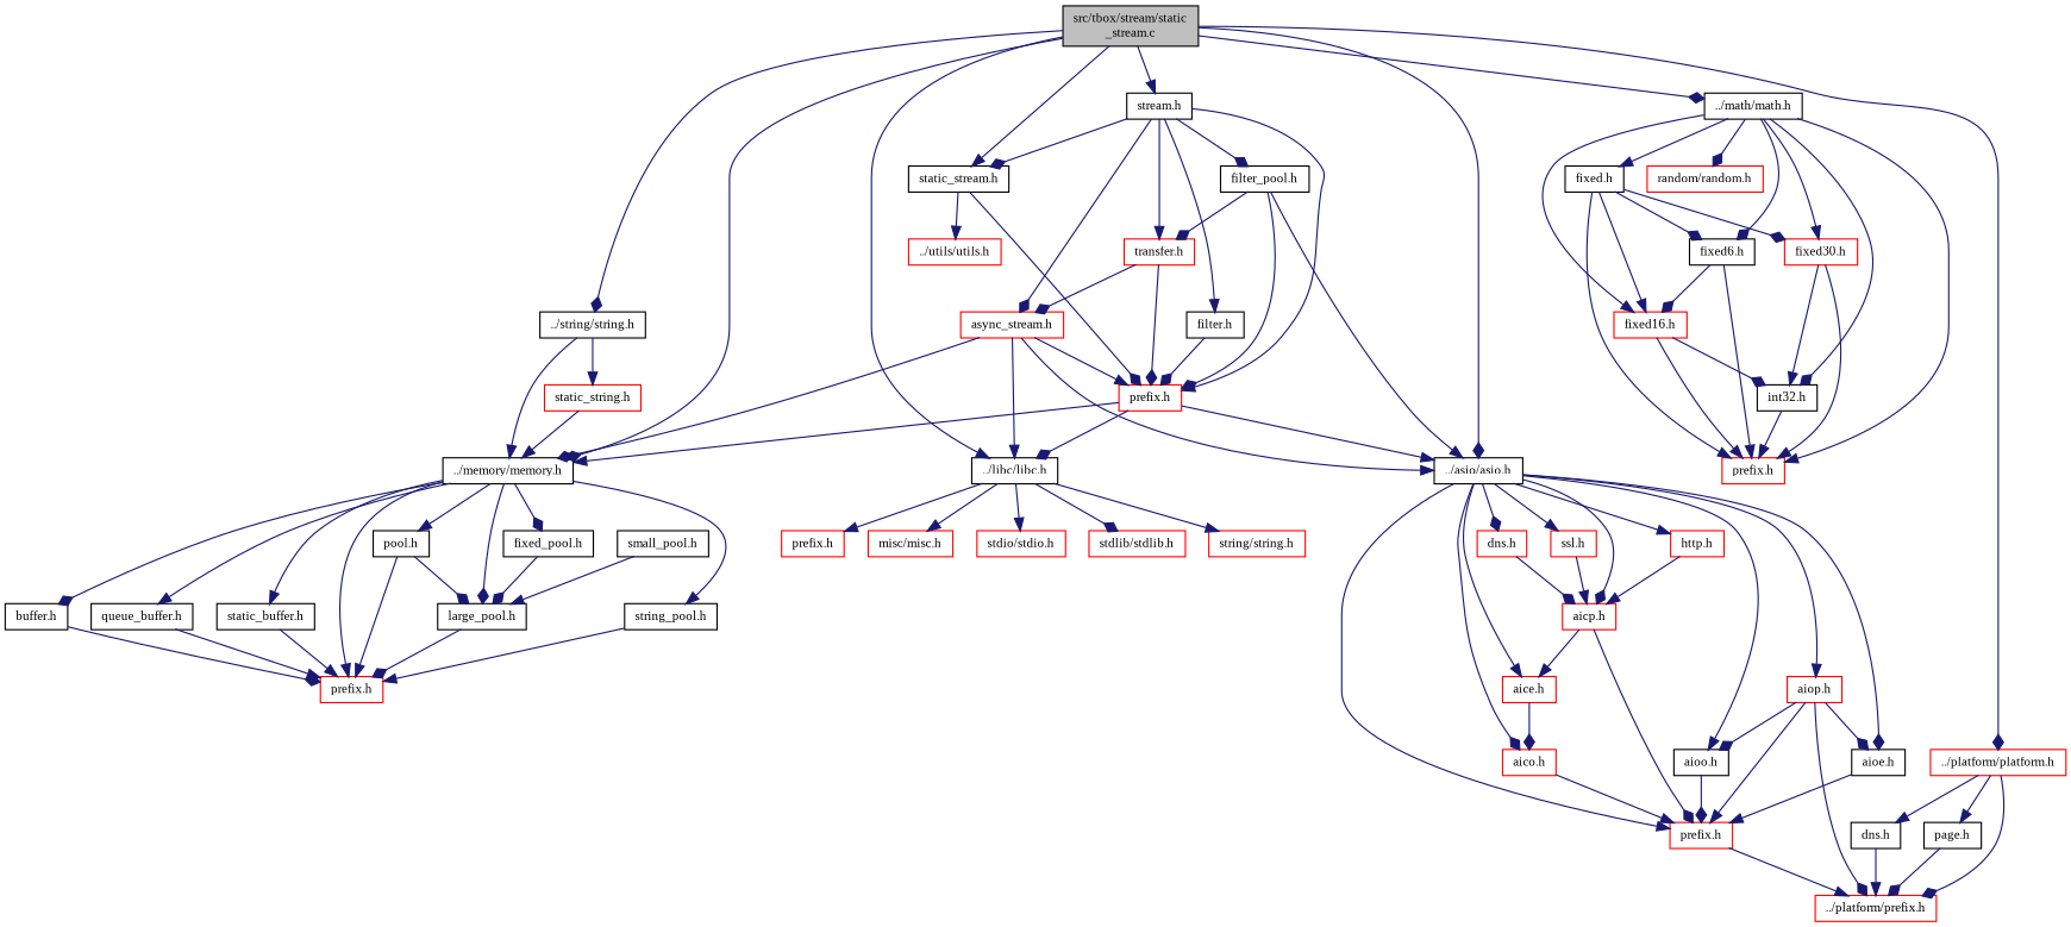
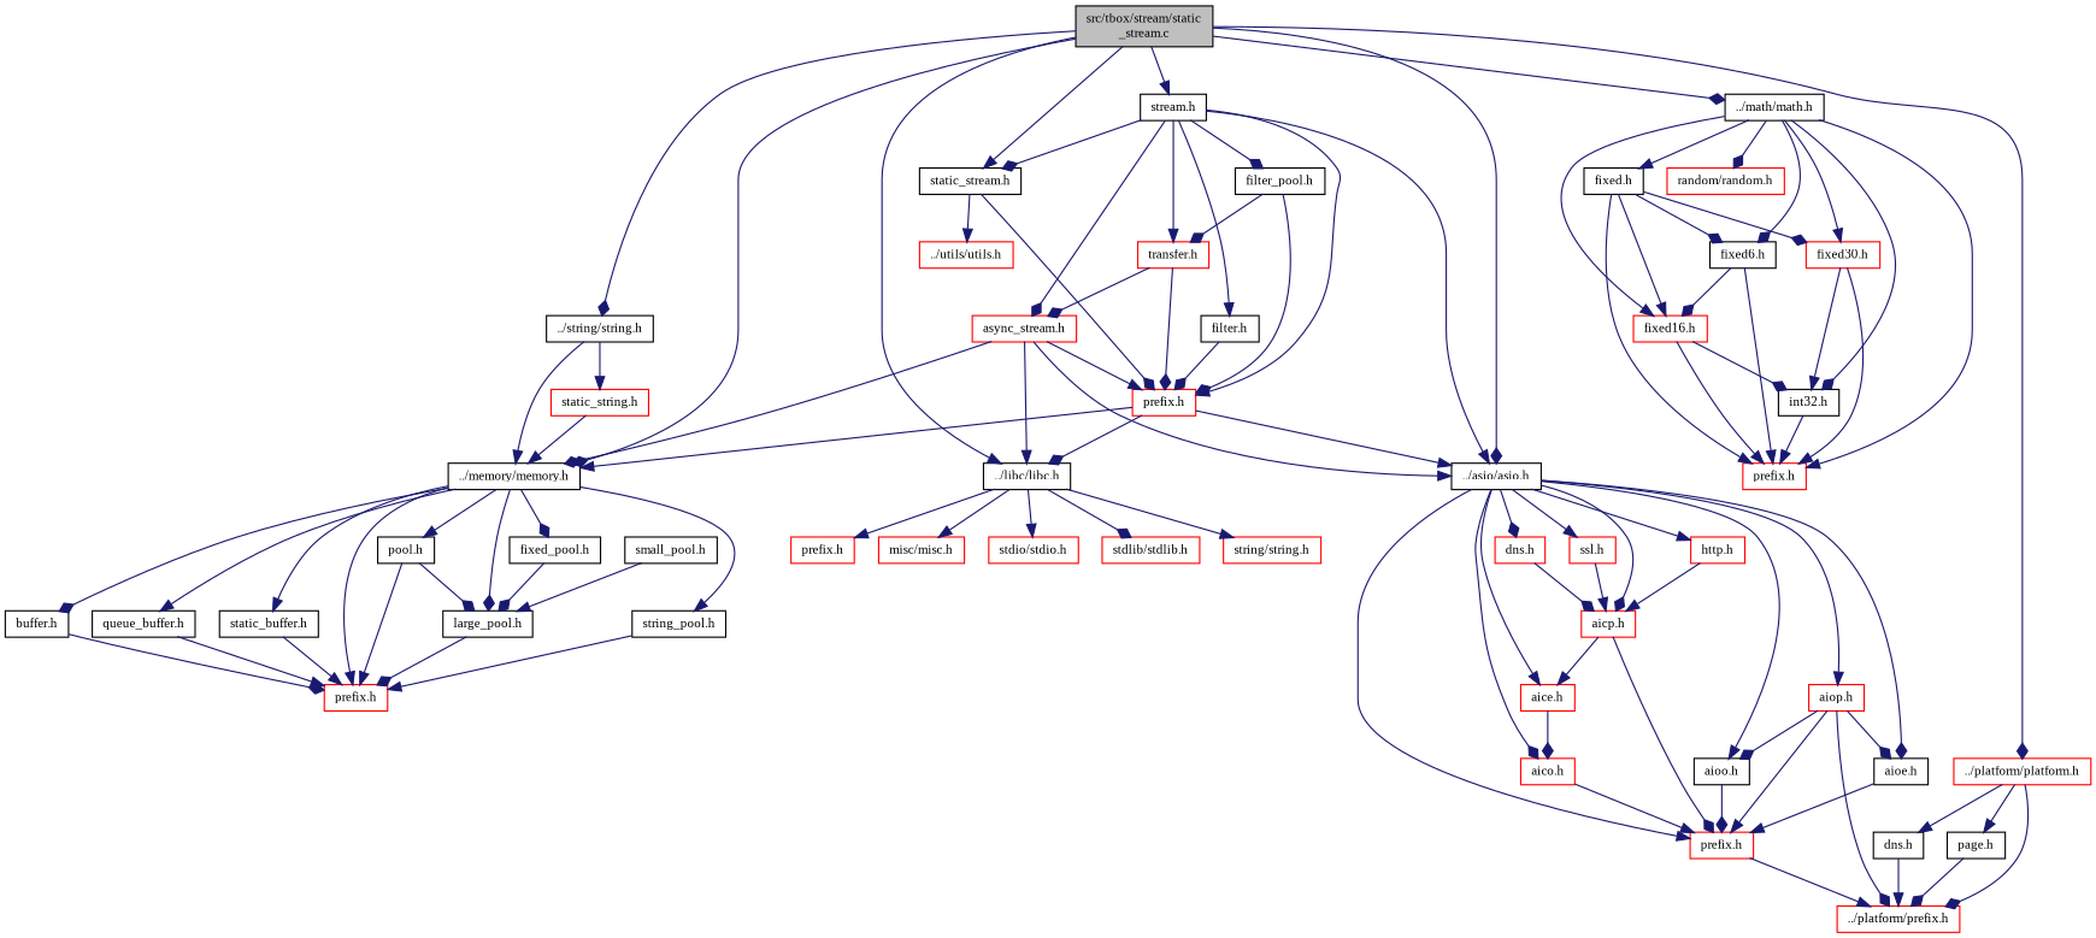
  digraph {
    fontname="Liberation Serif"
    node [color=black fillcolor=white fontname="Liberation Serif" fontsize=10 shape=record style=filled]
    edge [arrowhead=normal color=midnightblue fontname="Liberation Serif" fontsize=10 labelfontname=CourierNew labelfontsize=10 style=solid]
    n1 [fillcolor=grey75 fontcolor=black height=0.2 label="src/tbox/stream/static\l_stream.c" width=0.4]
    n2 [height=0.2 label="static_stream.h" width=0.4]
    n3 [height=0.2 label="../libc/libc.h" width=0.4]
    n4 [height=0.2 label="../asio/asio.h" width=0.4]
    n5 [height=0.2 label="../memory/memory.h" width=0.4]
    n6 [height=0.2 label="stream.h" width=0.4]
    n7 [height=0.2 label="../math/math.h" width=0.4]
    n8 [height=0.2 label="../string/string.h" width=0.4]
    n9 [color=red height=0.2 label="../platform/platform.h" width=0.4]
    n10 [color=red height=0.2 label="prefix.h" width=0.4]
    n11 [color=red height=0.2 label="../utils/utils.h" width=0.4]
    n12 [color=red height=0.2 label="prefix.h" width=0.4]
    n13 [color=red height=0.2 label="misc/misc.h" width=0.4]
    n14 [color=red height=0.2 label="stdio/stdio.h" width=0.4]
    n15 [color=red height=0.2 label="stdlib/stdlib.h" width=0.4]
    n16 [color=red height=0.2 label="string/string.h" width=0.4]
    n17 [color=red height=0.2 label="prefix.h" width=0.4]
    n18 [height=0.2 label="aioo.h" width=0.4]
    n19 [height=0.2 label="aioe.h" width=0.4]
    n20 [color=red height=0.2 label="aiop.h" width=0.4]
    n21 [color=red height=0.2 label="aico.h" width=0.4]
    n22 [color=red height=0.2 label="aice.h" width=0.4]
    n23 [color=red height=0.2 label="aicp.h" width=0.4]
    n24 [color=red height=0.2 label="http.h" width=0.4]
    n25 [color=red height=0.2 label="dns.h" width=0.4]
    n26 [color=red height=0.2 label="ssl.h" width=0.4]
    n27 [color=red height=0.2 label="prefix.h" width=0.4]
    n28 [height=0.2 label="pool.h" width=0.4]
    n29 [height=0.2 label="large_pool.h" width=0.4]
    n30 [height=0.2 label="fixed_pool.h" width=0.4]
    n31 [height=0.2 label="string_pool.h" width=0.4]
    n32 [height=0.2 label="buffer.h" width=0.4]
    n33 [height=0.2 label="queue_buffer.h" width=0.4]
    n34 [height=0.2 label="static_buffer.h" width=0.4]
    n35 [color=red height=0.2 label="async_stream.h" width=0.4]
    n36 [color=red height=0.2 label="transfer.h" width=0.4]
    n37 [height=0.2 label="filter_pool.h" width=0.4]
    n38 [height=0.2 label="filter.h" width=0.4]
    n39 [color=red height=0.2 label="prefix.h" width=0.4]
    n40 [height=0.2 label="int32.h" width=0.4]
    n41 [height=0.2 label="fixed6.h" width=0.4]
    n42 [color=red height=0.2 label="fixed16.h" width=0.4]
    n43 [color=red height=0.2 label="fixed30.h" width=0.4]
    n44 [height=0.2 label="fixed.h" width=0.4]
    n45 [color=red height=0.2 label="random/random.h" width=0.4]
    n46 [color=red height=0.2 label="static_string.h" width=0.4]
    n47 [color=red height=0.2 label="../platform/prefix.h" width=0.4]
    n48 [height=0.2 label="dns.h" width=0.4]
    n49 [height=0.2 label="page.h" width=0.4]
    n50 [height=0.2 label="small_pool.h" width=0.4]
    n1 -> n2
    n1 -> n3
    n1 -> n4 [arrowhead=diamond]
    n1 -> n5 [arrowhead=diamond]
    n1 -> n6
    n1 -> n7 [arrowhead=diamond]
    n1 -> n8 [arrowhead=diamond]
    n1 -> n9 [arrowhead=diamond]
    n2 -> n10 [arrowhead=diamond]
    n2 -> n11
    n3 -> n12
    n3 -> n13
    n3 -> n14
    n3 -> n15 [arrowhead=diamond]
    n3 -> n16
    n4 -> n17
    n4 -> n18
    n4 -> n19 [arrowhead=diamond]
    n4 -> n20
    n4 -> n21 [arrowhead=diamond]
    n4 -> n22
    n4 -> n23 [arrowhead=diamond]
    n4 -> n24
    n4 -> n25 [arrowhead=diamond]
    n4 -> n26
    n5 -> n27
    n5 -> n28
    n5 -> n29 [arrowhead=diamond]
    n5 -> n30 [arrowhead=diamond]
    n5 -> n31
    n5 -> n32 [arrowhead=diamond]
    n5 -> n33
    n5 -> n34
    n6 -> n2 [arrowhead=diamond]
    n6 -> n10
    n6 -> n35 [arrowhead=diamond]
    n6 -> n36
    n6 -> n37 [arrowhead=diamond]
    n6 -> n38
    n7 -> n39
    n7 -> n40 [arrowhead=diamond]
    n7 -> n41 [arrowhead=diamond]
    n7 -> n42
    n7 -> n43
    n7 -> n44
    n7 -> n45 [arrowhead=diamond]
    n8 -> n5
    n8 -> n46
    n9 -> n47 [arrowhead=diamond]
    n9 -> n48
    n9 -> n49
    n10 -> n3 [arrowhead=diamond]
    n10 -> n4
    n10 -> n5
    n17 -> n47
    n18 -> n17 [arrowhead=diamond]
    n19 -> n17
    n20 -> n17
    n20 -> n18 [arrowhead=diamond]
    n20 -> n19 [arrowhead=diamond]
    n20 -> n47 [arrowhead=diamond]
    n21 -> n17
    n22 -> n21 [arrowhead=diamond]
    n23 -> n17 [arrowhead=diamond]
    n23 -> n22
    n24 -> n23
    n25 -> n23 [arrowhead=diamond]
    n26 -> n23
    n28 -> n27
    n28 -> n29 [arrowhead=diamond]
    n29 -> n27 [arrowhead=diamond]
    n30 -> n29 [arrowhead=diamond]
    n31 -> n27
    n32 -> n27 [arrowhead=diamond]
    n33 -> n27
    n34 -> n27
    n35 -> n3
    n35 -> n4
    n35 -> n5 [arrowhead=diamond]
    n35 -> n10
    n36 -> n10 [arrowhead=diamond]
    n36 -> n35 [arrowhead=diamond]
-   n37 -> n4
+   n6 -> n4
    n37 -> n10 [arrowhead=diamond]
    n37 -> n36 [arrowhead=diamond]
    n38 -> n10 [arrowhead=diamond]
    n40 -> n39
    n41 -> n39
    n41 -> n42 [arrowhead=diamond]
    n42 -> n39
    n42 -> n40 [arrowhead=diamond]
    n43 -> n39
    n43 -> n40
    n44 -> n39
    n44 -> n41 [arrowhead=diamond]
    n44 -> n42
    n44 -> n43 [arrowhead=diamond]
    n46 -> n5
    n48 -> n47
    n49 -> n47 [arrowhead=diamond]
    n50 -> n29
  }
